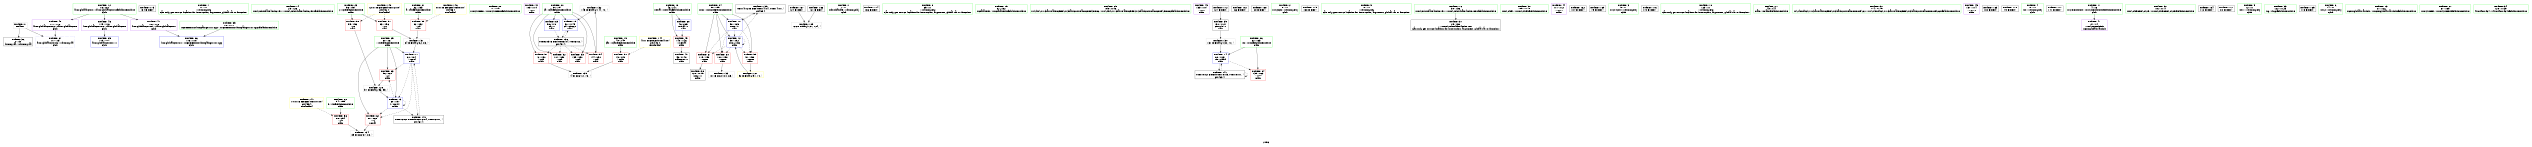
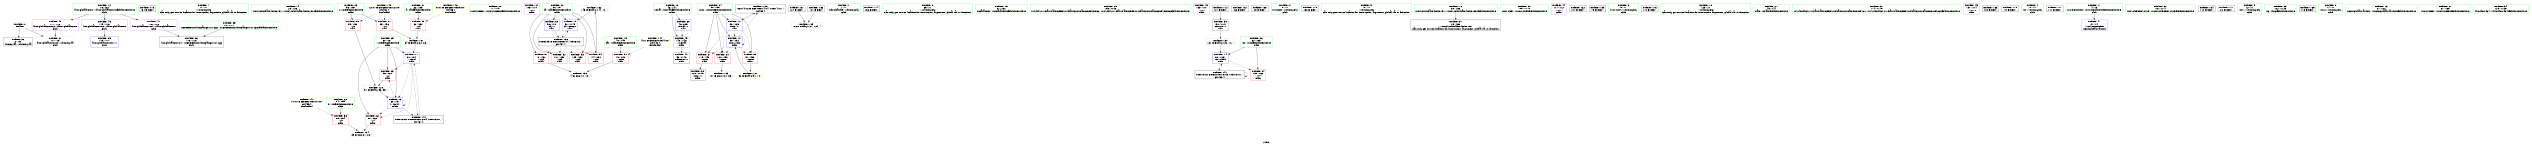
  digraph {
    label=SVFG
    node [color=green shape=record]
    edge [style=solid]
    n1 [color=grey label="{NodeID: 0\nNullPtr}"]
    n2 [color=black label="{NodeID: 36\n2\<--3\ndummyVal\<--dummyVal\n}"]
    n3 [color=blue label="{NodeID: 67\n177\<--3\nllvm.global_ctors_2\<--dummyVal\nGlob }" style=dotted]
    n4 [color=black label="{NodeID: 173\n134 = PHI()\n}"]
    n5 [label="{NodeID: 7\n17\<--1\n\<--dummyObj\nCan only get source location for instruction, argument, global var or function.}"]
    n6 [label="{NodeID: 14\n25\<--26\n_ZNSt8ios_base4InitC1Ev\<--_ZNSt8ios_base4InitC1Ev_field_insensitive\n}"]
    n7 [label="{NodeID: 21\n52\<--53\na\<--a_field_insensitive\nmain\n}"]
    n8 [color=red label="{NodeID: 55\n82\<--52\n\<--a\nmain\n}"]
    n9 [color=grey label="{NodeID: 131\n84 = Binary(82, 83, )\n}"]
    n10 [color=blue label="{NodeID: 71\n60\<--84\ni\<--mul\nmain\n}"]
    n11 [label="{NodeID: 28\n77\<--78\n_ZNSirsERx\<--_ZNSirsERx_field_insensitive\n}"]
    n12 [label="{NodeID: 35\n18\<--171\n_GLOBAL__sub_I_paingo_1_1.cpp\<--_GLOBAL__sub_I_paingo_1_1.cpp_field_insensitive\n}"]
    n13 [color=blue label="{NodeID: 66\n176\<--18\nllvm.global_ctors_1\<--_GLOBAL__sub_I_paingo_1_1.cpp\nGlob }"]
    n14 [color=purple label="{NodeID: 42\n103\<--10\n\<--.str\nmain\n}"]
    n15 [color=grey label="{NodeID: 132\n145 = Binary(144, 70, )\n}"]
    n16 [color=blue label="{NodeID: 75\n50\<--145\nca\<--inc22\nmain\n}"]
    n17 [color=black label="{NodeID: 138\nMR_6V_3 = PHI(MR_6V_4, MR_6V_2, )\npts\{51 \}\n}"]
    n18 [color=red label="{NodeID: 51\n72\<--50\n\<--ca\nmain\n}"]
    n19 [color=red label="{NodeID: 52\n107\<--50\n\<--ca\nmain\n}"]
    n20 [color=red label="{NodeID: 53\n135\<--50\n\<--ca\nmain\n}"]
    n21 [color=red label="{NodeID: 54\n144\<--50\n\<--ca\nmain\n}"]
    n22 [color=red label="{NodeID: 49\n148\<--46\n\<--retval\nmain\n}"]
    n23 [color=black label="{NodeID: 40\n45\<--148\nmain_ret\<--\nmain\n}"]
    n24 [color=black label="{NodeID: 139\nMR_14V_2 = PHI(MR_14V_4, MR_14V_1, )\npts\{59 \}\n}"]
    n25 [color=blue label="{NodeID: 70\n58\<--65\nnum\<--\nmain\n}"]
    n26 [color=red label="{NodeID: 59\n91\<--58\n\<--num\nmain\n}"]
    n27 [color=red label="{NodeID: 60\n100\<--58\n\<--num\nmain\n}"]
    n28 [color=red label="{NodeID: 61\n119\<--58\n\<--num\nmain\n}"]
    n29 [color=blue label="{NodeID: 72\n58\<--92\nnum\<--inc\nmain\n}"]
    n30 [color=yellow label="{NodeID: 127\n92 = Binary(91, 70, )\n}"]
    n31 [color=grey label="{NodeID: 133\n101 = cmp(100, 65, )\n}"]
    n32 [color=black label="{NodeID: 38\n120\<--119\nconv\<--\nmain\n}"]
    n33 [color=red label="{NodeID: 56\n88\<--54\n\<--b\nmain\n}"]
    n34 [color=grey label="{NodeID: 134\n89 = cmp(87, 88, )\n}"]
    n35 [color=yellow label="{NodeID: 146\n8V_1 = ENCHI(MR_8V_0)\npts\{53 \}\nFun[main]}" style=double]
    n36 [color=red label="{NodeID: 63\n96\<--60\n\<--i\nmain\n}"]
    n37 [color=grey label="{NodeID: 128\n97 = Binary(96, 95, )\n}"]
    n38 [color=blue label="{NodeID: 73\n60\<--97\ni\<--mul7\nmain\n}"]
    n39 [color=black label="{NodeID: 140\nMR_16V_2 = PHI(MR_16V_4, MR_16V_1, )\npts\{61 \}\n}"]
-   n40 [color=red label="{NodeID: 62\n87\<--60\n\<--i\nretval\n}"]
+   n40 [color=red label="{NodeID: 62\n87\<--60\n\<--i\nmain\n}"]
    n41 [color=black label="{NodeID: 167\n124 = PHI()\n}"]
    n42 [color=grey label="{NodeID: 129\n126 = Binary(121, 124, )\n}"]
    n43 [label="{NodeID: 1\n7\<--1\n__dso_handle\<--dummyObj\nGlob }"]
    n44 [color=black label="{NodeID: 174\n136 = PHI()\n}"]
    n45 [label="{NodeID: 8\n65\<--1\n\<--dummyObj\nCan only get source location for instruction, argument, global var or function.}"]
    n46 [label="{NodeID: 15\n31\<--32\n__cxa_atexit\<--__cxa_atexit_field_insensitive\n}"]
    n47 [label="{NodeID: 22\n54\<--55\nb\<--b_field_insensitive\nmain\n}"]
    n48 [label="{NodeID: 29\n105\<--106\n_ZStlsISt11char_traitsIcEERSt13basic_ostreamIcT_ES5_PKc\<--_ZStlsISt11char_traitsIcEERSt13basic_ostreamIcT_ES5_PKc_field_insensitive\n}"]
    n49 [color=purple label="{NodeID: 43\n133\<--10\n\<--.str\nmain\n}"]
    n50 [color=red label="{NodeID: 50\n73\<--48\n\<--cas\nmain\n}"]
    n51 [color=grey label="{NodeID: 135\n74 = cmp(72, 73, )\n}"]
    n52 [color=red label="{NodeID: 57\n83\<--56\n\<--c\nmain\n}"]
    n53 [color=yellow label="{NodeID: 147\n10V_1 = ENCHI(MR_10V_0)\npts\{55 \}\nFun[main]}" style=double]
    n54 [color=red label="{NodeID: 64\n139\<--62\n\<--rtn\nmain\n}"]
    n55 [color=black label="{NodeID: 161\n66 = PHI()\n}"]
    n56 [color=black label="{NodeID: 168\n28 = PHI()\n}"]
    n57 [label="{NodeID: 2\n8\<--1\n_ZSt3cin\<--dummyObj\nGlob }"]
    n58 [color=black label="{NodeID: 175\n138 = PHI()\n}"]
    n59 [label="{NodeID: 9\n70\<--1\n\<--dummyObj\nCan only get source location for instruction, argument, global var or function.}"]
    n60 [label="{NodeID: 16\n30\<--36\n_ZNSt8ios_base4InitD1Ev\<--_ZNSt8ios_base4InitD1Ev_field_insensitive\n}"]
    n61 [color=black label="{NodeID: 37\n29\<--30\n\<--_ZNSt8ios_base4InitD1Ev\nCan only get source location for instruction, argument, global var or function.}"]
    n62 [label="{NodeID: 23\n56\<--57\nc\<--c_field_insensitive\nmain\n}"]
    n63 [color=red label="{NodeID: 58\n95\<--56\n\<--c\nmain\n}"]
    n64 [label="{NodeID: 30\n109\<--110\n_ZNSolsEi\<--_ZNSolsEi_field_insensitive\n}"]
    n65 [color=purple label="{NodeID: 44\n111\<--12\n\<--.str.1\nmain\n}"]
    n66 [color=black label="{NodeID: 141\nMR_18V_2 = PHI(MR_18V_3, MR_18V_1, )\npts\{63 \}\n}"]
    n67 [color=blue label="{NodeID: 74\n62\<--131\nrtn\<--add\nmain\n}"]
    n68 [color=yellow label="{NodeID: 148\n12V_1 = ENCHI(MR_12V_0)\npts\{57 \}\nFun[main]}" style=double]
    n69 [color=blue label="{NodeID: 65\n175\<--17\nllvm.global_ctors_0\<--\nGlob }"]
    n70 [color=black label="{NodeID: 162\n104 = PHI()\n}"]
    n71 [color=black label="{NodeID: 169\n79 = PHI()\n}"]
    n72 [label="{NodeID: 3\n9\<--1\n_ZSt4cout\<--dummyObj\nGlob }"]
    n73 [color=black label="{NodeID: 176\n140 = PHI()\n}"]
    n74 [label="{NodeID: 10\n125\<--1\n\<--dummyObj\nCan only get source location for instruction, argument, global var or function.}"]
    n75 [label="{NodeID: 17\n43\<--44\nmain\<--main_field_insensitive\n}"]
    n76 [label="{NodeID: 24\n58\<--59\nnum\<--num_field_insensitive\nmain\n}"]
    n77 [label="{NodeID: 31\n114\<--115\n_ZSt4endlIcSt11char_traitsIcEERSt13basic_ostreamIT_T0_ES6_\<--_ZSt4endlIcSt11char_traitsIcEERSt13basic_ostreamIT_T0_ES6__field_insensitive\n}"]
    n78 [color=purple label="{NodeID: 45\n137\<--14\n\<--.str.2\nmain\n}"]
    n79 [color=black label="{NodeID: 163\n108 = PHI()\n}"]
    n80 [color=black label="{NodeID: 170\n79 = PHI()\n}"]
    n81 [label="{NodeID: 4\n10\<--1\n.str\<--dummyObj\nGlob }"]
    n82 [color=black label="{NodeID: 177\n141 = PHI()\n}"]
    n83 [label="{NodeID: 11\n4\<--6\n_ZStL8__ioinit\<--_ZStL8__ioinit_field_insensitive\nGlob }"]
    n84 [color=purple label="{NodeID: 41\n27\<--4\n\<--_ZStL8__ioinit\n__cxx_global_var_init\n}"]
    n85 [label="{NodeID: 18\n46\<--47\nretval\<--retval_field_insensitive\nmain\n}"]
    n86 [color=blue label="{NodeID: 68\n46\<--65\nretval\<--\nmain\n}"]
    n87 [label="{NodeID: 25\n60\<--61\ni\<--i_field_insensitive\nmain\n}"]
    n88 [label="{NodeID: 32\n116\<--117\n_ZNSolsEPFRSoS_E\<--_ZNSolsEPFRSoS_E_field_insensitive\n}"]
    n89 [color=black label="{NodeID: 39\n130\<--127\nconv15\<--\nmain\n}"]
    n90 [color=grey label="{NodeID: 130\n131 = Binary(130, 70, )\n}"]
    n91 [color=purple label="{NodeID: 46\n175\<--16\nllvm.global_ctors_0\<--llvm.global_ctors\nGlob }"]
    n92 [color=black label="{NodeID: 164\n112 = PHI()\n}"]
    n93 [color=black label="{NodeID: 171\n80 = PHI()\n}"]
    n94 [label="{NodeID: 5\n12\<--1\n.str.1\<--dummyObj\nGlob }"]
    n95 [label="{NodeID: 12\n16\<--20\nllvm.global_ctors\<--llvm.global_ctors_field_insensitive\nGlob }"]
    n96 [color=purple label="{NodeID: 47\n176\<--16\nllvm.global_ctors_1\<--llvm.global_ctors\nGlob }"]
    n97 [color=purple label="{NodeID: 48\n177\<--16\nllvm.global_ctors_2\<--llvm.global_ctors\nGlob }"]
    n98 [label="{NodeID: 19\n48\<--49\ncas\<--cas_field_insensitive\nmain\n}"]
    n99 [label="{NodeID: 26\n62\<--63\nrtn\<--rtn_field_insensitive\nmain\n}"]
    n100 [label="{NodeID: 33\n122\<--123\nlog\<--log_field_insensitive\n}"]
    n101 [color=yellow label="{NodeID: 144\n4V_1 = ENCHI(MR_4V_0)\npts\{49 \}\nFun[main]}" style=double]
    n102 [color=black label="{NodeID: 165\n113 = PHI()\n}"]
    n103 [color=black label="{NodeID: 172\n127 = PHI()\n}"]
    n104 [label="{NodeID: 6\n14\<--1\n.str.2\<--dummyObj\nGlob }"]
    n105 [label="{NodeID: 13\n21\<--22\n__cxx_global_var_init\<--__cxx_global_var_init_field_insensitive\n}"]
    n106 [label="{NodeID: 20\n50\<--51\nca\<--ca_field_insensitive\nmain\n}"]
    n107 [color=blue label="{NodeID: 69\n50\<--70\nca\<--\nmain\n}"]
    n108 [label="{NodeID: 27\n67\<--68\n_ZNSirsERi\<--_ZNSirsERi_field_insensitive\n}"]
    n109 [label="{NodeID: 34\n128\<--129\nllvm.floor.f64\<--llvm.floor.f64_field_insensitive\n}"]
    n110 [color=black label="{NodeID: 166\n121 = PHI()\n}"]
    n1 -> n2
    n1 -> n3
    n7 -> n8
    n8 -> n9
    n9 -> n10
    n10 -> n36 [style=dashed]
    n10 -> n38 [style=dashed]
    n10 -> n39 [style=dashed]
    n10 -> n40 [style=dashed]
    n12 -> n13
    n15 -> n16
    n16 -> n17 [style=dashed]
    n17 -> n16 [style=dashed]
    n17 -> n18 [style=dashed]
    n17 -> n19 [style=dashed]
    n17 -> n20 [style=dashed]
    n17 -> n21 [style=dashed]
    n18 -> n51
    n21 -> n15
    n22 -> n23
    n24 -> n25 [style=dashed]
    n25 -> n24 [style=dashed]
    n25 -> n26 [style=dashed]
    n25 -> n27 [style=dashed]
    n25 -> n28 [style=dashed]
    n25 -> n29 [style=dashed]
    n26 -> n30
    n27 -> n31
    n28 -> n32
    n29 -> n24 [style=dashed]
    n29 -> n26 [style=dashed]
    n29 -> n27 [style=dashed]
    n29 -> n28 [style=dashed]
    n29 -> n29 [style=dashed]
    n30 -> n29
    n33 -> n34
    n35 -> n8 [style=dashed]
    n36 -> n37
    n37 -> n38
    n38 -> n36 [style=dashed]
    n38 -> n38 [style=dashed]
    n38 -> n39 [style=dashed]
    n38 -> n40 [style=dashed]
    n39 -> n10 [style=dashed]
    n40 -> n34
    n41 -> n42
    n47 -> n33
    n50 -> n51
    n52 -> n9
    n53 -> n33 [style=dashed]
    n60 -> n61
    n62 -> n52
    n62 -> n63
    n63 -> n37
    n66 -> n66 [style=dashed]
    n66 -> n67 [style=dashed]
    n67 -> n54 [style=dashed]
    n67 -> n66 [style=dashed]
    n68 -> n52 [style=dashed]
    n68 -> n63 [style=dashed]
    n76 -> n25
    n76 -> n26
    n76 -> n27
    n76 -> n28
    n76 -> n29
    n83 -> n84
    n85 -> n22
    n85 -> n86
    n86 -> n22 [style=dashed]
    n87 -> n10
    n87 -> n36
    n87 -> n38
    n87 -> n40
    n89 -> n90
    n90 -> n67
    n91 -> n69
    n95 -> n91
    n95 -> n96
    n95 -> n97
    n96 -> n13
    n97 -> n3
    n98 -> n50
    n99 -> n54
    n99 -> n67
    n101 -> n50 [style=dashed]
    n103 -> n89
    n106 -> n16
    n106 -> n18
    n106 -> n19
    n106 -> n20
    n106 -> n21
    n106 -> n107
    n107 -> n17 [style=dashed]
    n110 -> n42
  }
